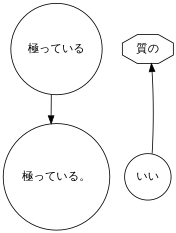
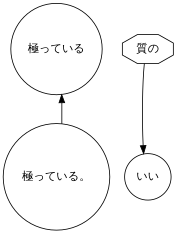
  digraph {
    fontname=Merriweather
    node [fontname=Merriweather shape=circle]
    edge [fontname=Merriweather]
    n1 [label="極っている"]
    n2 [label="極っている。"]
    n3 [label="質の" shape=octagon]
    n4 [label="いい"]
-   n1 -> n2
-   n4 -> n3
+   n2 -> n1
+   n3 -> n4
  }
